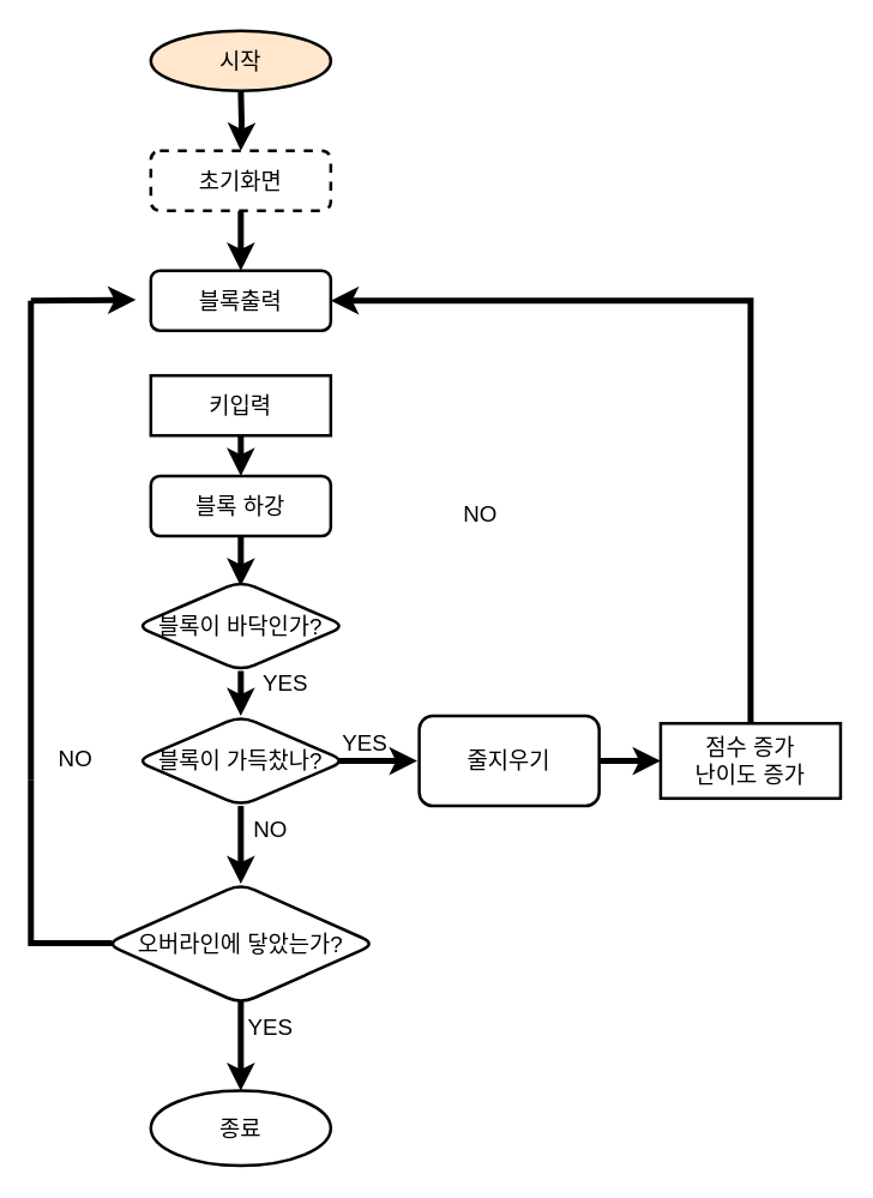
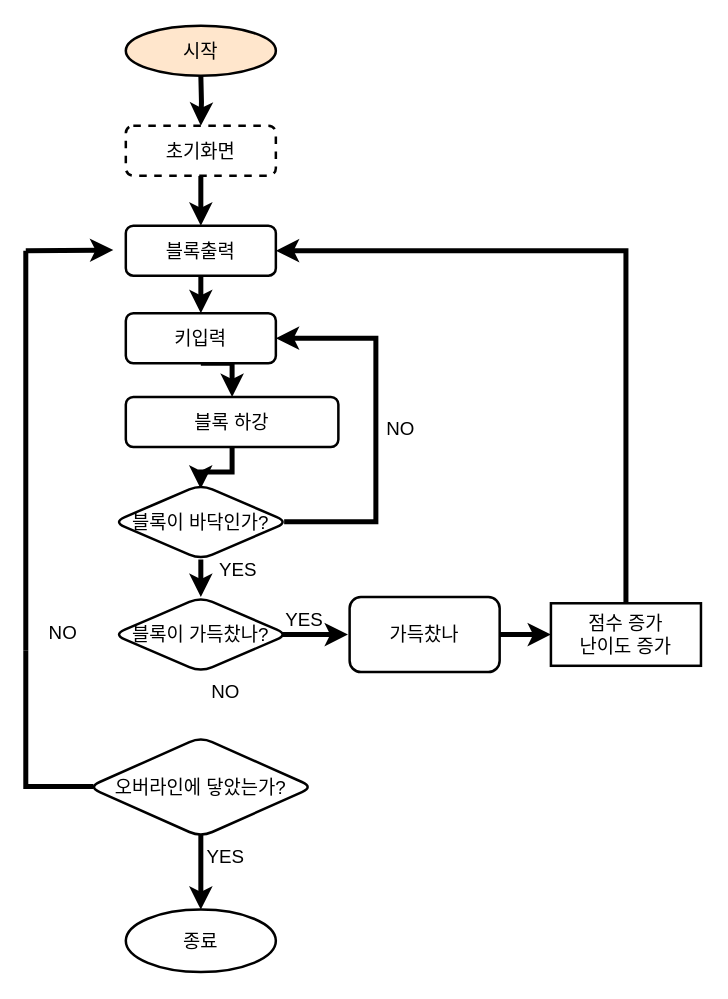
  <mxCell id="0" />
  <mxCell id="1" parent="0" />
  <mxCell id="2" value="" style="edgeStyle=orthogonalEdgeStyle;rounded=0;orthogonalLoop=1;jettySize=auto;html=1;fontSize=15;strokeWidth=4;" parent="1" target="4" edge="1"><mxGeometry relative="1" as="geometry"><mxPoint x="160" y="60" as="sourcePoint" /></mxGeometry></mxCell>
  <mxCell id="3" value="" style="edgeStyle=orthogonalEdgeStyle;rounded=0;orthogonalLoop=1;jettySize=auto;html=1;fontSize=15;strokeWidth=4;" parent="1" source="4" target="6" edge="1"><mxGeometry relative="1" as="geometry" /></mxCell>
  <mxCell id="4" value="초기화면" style="whiteSpace=wrap;html=1;rounded=1;fontSize=15;strokeWidth=2;dashed=1;" parent="1" vertex="1"><mxGeometry x="100" y="100" width="120" height="40" as="geometry" /></mxCell>
+ <mxCell id="5" style="edgeStyle=orthogonalEdgeStyle;rounded=0;orthogonalLoop=1;jettySize=auto;html=1;exitX=0.5;exitY=1;exitDx=0;exitDy=0;entryX=0.5;entryY=0;entryDx=0;entryDy=0;fontSize=15;startArrow=none;startFill=0;endArrow=classic;endFill=1;strokeWidth=4;" parent="1" source="6" target="33" edge="1"><mxGeometry relative="1" as="geometry" /></mxCell>
  <mxCell id="6" value="블록출력" style="whiteSpace=wrap;html=1;rounded=1;fontSize=15;strokeWidth=2;" parent="1" vertex="1"><mxGeometry x="100" y="180" width="120" height="40" as="geometry" /></mxCell>
  <mxCell id="7" value="" style="edgeStyle=orthogonalEdgeStyle;rounded=0;orthogonalLoop=1;jettySize=auto;html=1;fontSize=15;strokeWidth=4;entryX=0.499;entryY=0.057;entryDx=0;entryDy=0;entryPerimeter=0;" parent="1" source="8" target="11" edge="1"><mxGeometry relative="1" as="geometry" /></mxCell>
- <mxCell id="8" value="블록 하강" style="whiteSpace=wrap;html=1;rounded=1;fontSize=15;strokeWidth=2;" parent="1" vertex="1"><mxGeometry x="100" y="317" width="120" height="40" as="geometry" /></mxCell>
+ <mxCell id="8" value="블록 하강" style="whiteSpace=wrap;html=1;rounded=1;fontSize=15;strokeWidth=2;" parent="1" vertex="1"><mxGeometry x="100" y="317" width="170" height="40" as="geometry" /></mxCell>
+ <mxCell id="9" value="" style="edgeStyle=orthogonalEdgeStyle;rounded=0;orthogonalLoop=1;jettySize=auto;html=1;fontSize=15;strokeWidth=4;exitX=0.976;exitY=0.495;exitDx=0;exitDy=0;exitPerimeter=0;entryX=1;entryY=0.5;entryDx=0;entryDy=0;" parent="1" source="11" target="33" edge="1"><mxGeometry relative="1" as="geometry"><mxPoint x="270" y="417" as="targetPoint" /><Array as="points"><mxPoint x="300" y="417" /><mxPoint x="300" y="270" /></Array></mxGeometry></mxCell>
  <mxCell id="10" value="" style="edgeStyle=orthogonalEdgeStyle;rounded=0;orthogonalLoop=1;jettySize=auto;html=1;fontSize=15;strokeWidth=4;" parent="1" source="11" target="15" edge="1"><mxGeometry relative="1" as="geometry" /></mxCell>
  <mxCell id="11" value="블록이 바닥인가?" style="rhombus;whiteSpace=wrap;html=1;rounded=1;fontSize=15;strokeWidth=2;" parent="1" vertex="1"><mxGeometry x="90" y="387" width="140" height="60" as="geometry" /></mxCell>
  <mxCell id="12" value="" style="edgeStyle=none;rounded=0;orthogonalLoop=1;jettySize=auto;html=1;fontSize=15;strokeWidth=4;startArrow=none;" parent="1" edge="1"><mxGeometry relative="1" as="geometry"><mxPoint x="160" y="637" as="sourcePoint" /><mxPoint x="160" y="727" as="targetPoint" /></mxGeometry></mxCell>
  <mxCell id="13" value="" style="edgeStyle=none;rounded=0;orthogonalLoop=1;jettySize=auto;html=1;fontSize=15;strokeWidth=4;entryX=-0.011;entryY=0.5;entryDx=0;entryDy=0;entryPerimeter=0;exitX=0.117;exitY=0.9;exitDx=0;exitDy=0;exitPerimeter=0;" parent="1" source="30" target="27" edge="1"><mxGeometry relative="1" as="geometry"><mxPoint x="270" y="507" as="targetPoint" /></mxGeometry></mxCell>
- <mxCell id="14" style="edgeStyle=orthogonalEdgeStyle;rounded=0;orthogonalLoop=1;jettySize=auto;html=1;exitX=0.5;exitY=1;exitDx=0;exitDy=0;entryX=0.5;entryY=0;entryDx=0;entryDy=0;fontSize=15;startArrow=none;startFill=0;endArrow=classic;endFill=1;strokeWidth=4;" parent="1" source="15" target="28" edge="1"><mxGeometry relative="1" as="geometry" /></mxCell>
  <mxCell id="15" value="블록이 가득찼나?" style="rhombus;whiteSpace=wrap;html=1;rounded=1;fontSize=15;strokeWidth=2;" parent="1" vertex="1"><mxGeometry x="90" y="477" width="140" height="60" as="geometry" /></mxCell>
  <mxCell id="16" value="" style="endArrow=none;html=1;rounded=0;fontSize=15;strokeWidth=4;exitX=0;exitY=1;exitDx=0;exitDy=0;" parent="1" source="24" edge="1"><mxGeometry width="50" height="50" relative="1" as="geometry"><mxPoint x="30" y="450" as="sourcePoint" /><mxPoint x="20" y="200" as="targetPoint" /><Array as="points" /></mxGeometry></mxCell>
  <mxCell id="17" value="" style="edgeStyle=none;rounded=0;orthogonalLoop=1;jettySize=auto;html=1;fontSize=15;strokeWidth=4;" parent="1" target="21" edge="1"><mxGeometry relative="1" as="geometry"><mxPoint x="390" y="507" as="sourcePoint" /></mxGeometry></mxCell>
  <mxCell id="18" value="YES" style="text;html=1;strokeColor=none;fillColor=none;align=center;verticalAlign=middle;whiteSpace=wrap;rounded=0;fontSize=15;strokeWidth=4;" parent="1" vertex="1"><mxGeometry x="160" y="440" width="60" height="30" as="geometry" /></mxCell>
  <mxCell id="19" value="NO" style="text;html=1;strokeColor=none;fillColor=none;align=center;verticalAlign=middle;whiteSpace=wrap;rounded=0;fontSize=15;strokeWidth=4;" parent="1" vertex="1"><mxGeometry x="150" y="537" width="60" height="30" as="geometry" /></mxCell>
  <mxCell id="20" style="edgeStyle=orthogonalEdgeStyle;rounded=0;orthogonalLoop=1;jettySize=auto;html=1;exitX=0.5;exitY=0;exitDx=0;exitDy=0;entryX=1;entryY=0.5;entryDx=0;entryDy=0;fontSize=15;startArrow=none;startFill=0;endArrow=classic;endFill=1;strokeWidth=4;" parent="1" source="21" target="6" edge="1"><mxGeometry relative="1" as="geometry" /></mxCell>
  <mxCell id="21" value="점수 증가&lt;br&gt;난이도 증가" style="whiteSpace=wrap;html=1;fontSize=15;strokeWidth=2;rounded=0;" parent="1" vertex="1"><mxGeometry x="440" y="482" width="120" height="50" as="geometry" /></mxCell>
  <mxCell id="22" value="" style="endArrow=classic;html=1;rounded=0;fontSize=15;strokeWidth=4;" parent="1" edge="1"><mxGeometry width="50" height="50" relative="1" as="geometry"><mxPoint x="20" y="200" as="sourcePoint" /><mxPoint x="90" y="199.5" as="targetPoint" /></mxGeometry></mxCell>
  <mxCell id="23" style="edgeStyle=orthogonalEdgeStyle;rounded=0;orthogonalLoop=1;jettySize=auto;html=1;exitX=0;exitY=1;exitDx=0;exitDy=0;fontSize=15;startArrow=none;startFill=0;endArrow=none;endFill=0;strokeWidth=4;entryX=0.023;entryY=0.494;entryDx=0;entryDy=0;entryPerimeter=0;" parent="1" source="24" target="28" edge="1"><mxGeometry relative="1" as="geometry"><mxPoint x="30.4" y="540" as="targetPoint" /><Array as="points"><mxPoint x="20" y="629" /></Array></mxGeometry></mxCell>
  <mxCell id="24" value="NO" style="text;html=1;strokeColor=none;fillColor=none;align=center;verticalAlign=middle;whiteSpace=wrap;rounded=0;fontSize=15;strokeWidth=4;" parent="1" vertex="1"><mxGeometry x="20" y="490" width="60" height="30" as="geometry" /></mxCell>
  <mxCell id="25" value="종료" style="ellipse;whiteSpace=wrap;html=1;fontSize=15;strokeWidth=2;" parent="1" vertex="1"><mxGeometry x="100" y="727" width="120" height="50" as="geometry" /></mxCell>
  <mxCell id="26" value="시작" style="ellipse;whiteSpace=wrap;html=1;fontSize=15;strokeWidth=2;fillColor=#ffe6cc;" parent="1" vertex="1"><mxGeometry x="100" y="20" width="120" height="40" as="geometry" /></mxCell>
- <mxCell id="27" value="줄지우기" style="rounded=1;whiteSpace=wrap;html=1;fontSize=15;strokeWidth=2;" parent="1" vertex="1"><mxGeometry x="279" y="477" width="120" height="60" as="geometry" /></mxCell>
+ <mxCell id="27" value="가득찼나" style="rounded=1;whiteSpace=wrap;html=1;fontSize=15;strokeWidth=2;" parent="1" vertex="1"><mxGeometry x="279" y="477" width="120" height="60" as="geometry" /></mxCell>
  <mxCell id="28" value="&lt;font style=&quot;font-size: 15px;&quot;&gt;오버라인에 닿았는가?&lt;/font&gt;" style="rhombus;whiteSpace=wrap;html=1;rounded=1;fontSize=15;strokeWidth=2;" parent="1" vertex="1"><mxGeometry x="70" y="589" width="180" height="80" as="geometry" /></mxCell>
  <mxCell id="29" value="NO" style="text;html=1;strokeColor=none;fillColor=none;align=center;verticalAlign=middle;whiteSpace=wrap;rounded=0;fontSize=15;" parent="1" vertex="1"><mxGeometry x="290" y="327" width="60" height="30" as="geometry" /></mxCell>
  <mxCell id="30" value="YES" style="text;html=1;strokeColor=none;fillColor=none;align=center;verticalAlign=middle;whiteSpace=wrap;rounded=0;fontSize=15;" parent="1" vertex="1"><mxGeometry x="213" y="480" width="60" height="30" as="geometry" /></mxCell>
  <mxCell id="31" value="YES" style="text;html=1;strokeColor=none;fillColor=none;align=center;verticalAlign=middle;whiteSpace=wrap;rounded=0;fontSize=15;" parent="1" vertex="1"><mxGeometry x="150" y="669" width="60" height="30" as="geometry" /></mxCell>
  <mxCell id="32" style="edgeStyle=orthogonalEdgeStyle;rounded=0;orthogonalLoop=1;jettySize=auto;html=1;exitX=0.5;exitY=1;exitDx=0;exitDy=0;entryX=0.5;entryY=0;entryDx=0;entryDy=0;fontSize=15;startArrow=none;startFill=0;endArrow=classic;endFill=1;strokeWidth=4;" parent="1" source="33" target="8" edge="1"><mxGeometry relative="1" as="geometry" /></mxCell>
- <mxCell id="33" value="키입력" style="whiteSpace=wrap;html=1;fontSize=15;strokeWidth=2;rounded=0;" parent="1" vertex="1"><mxGeometry x="100" y="250" width="120" height="40" as="geometry" /></mxCell>
+ <mxCell id="33" value="키입력" style="rounded=1;whiteSpace=wrap;html=1;fontSize=15;strokeWidth=2;" parent="1" vertex="1"><mxGeometry x="100" y="250" width="120" height="40" as="geometry" /></mxCell>
